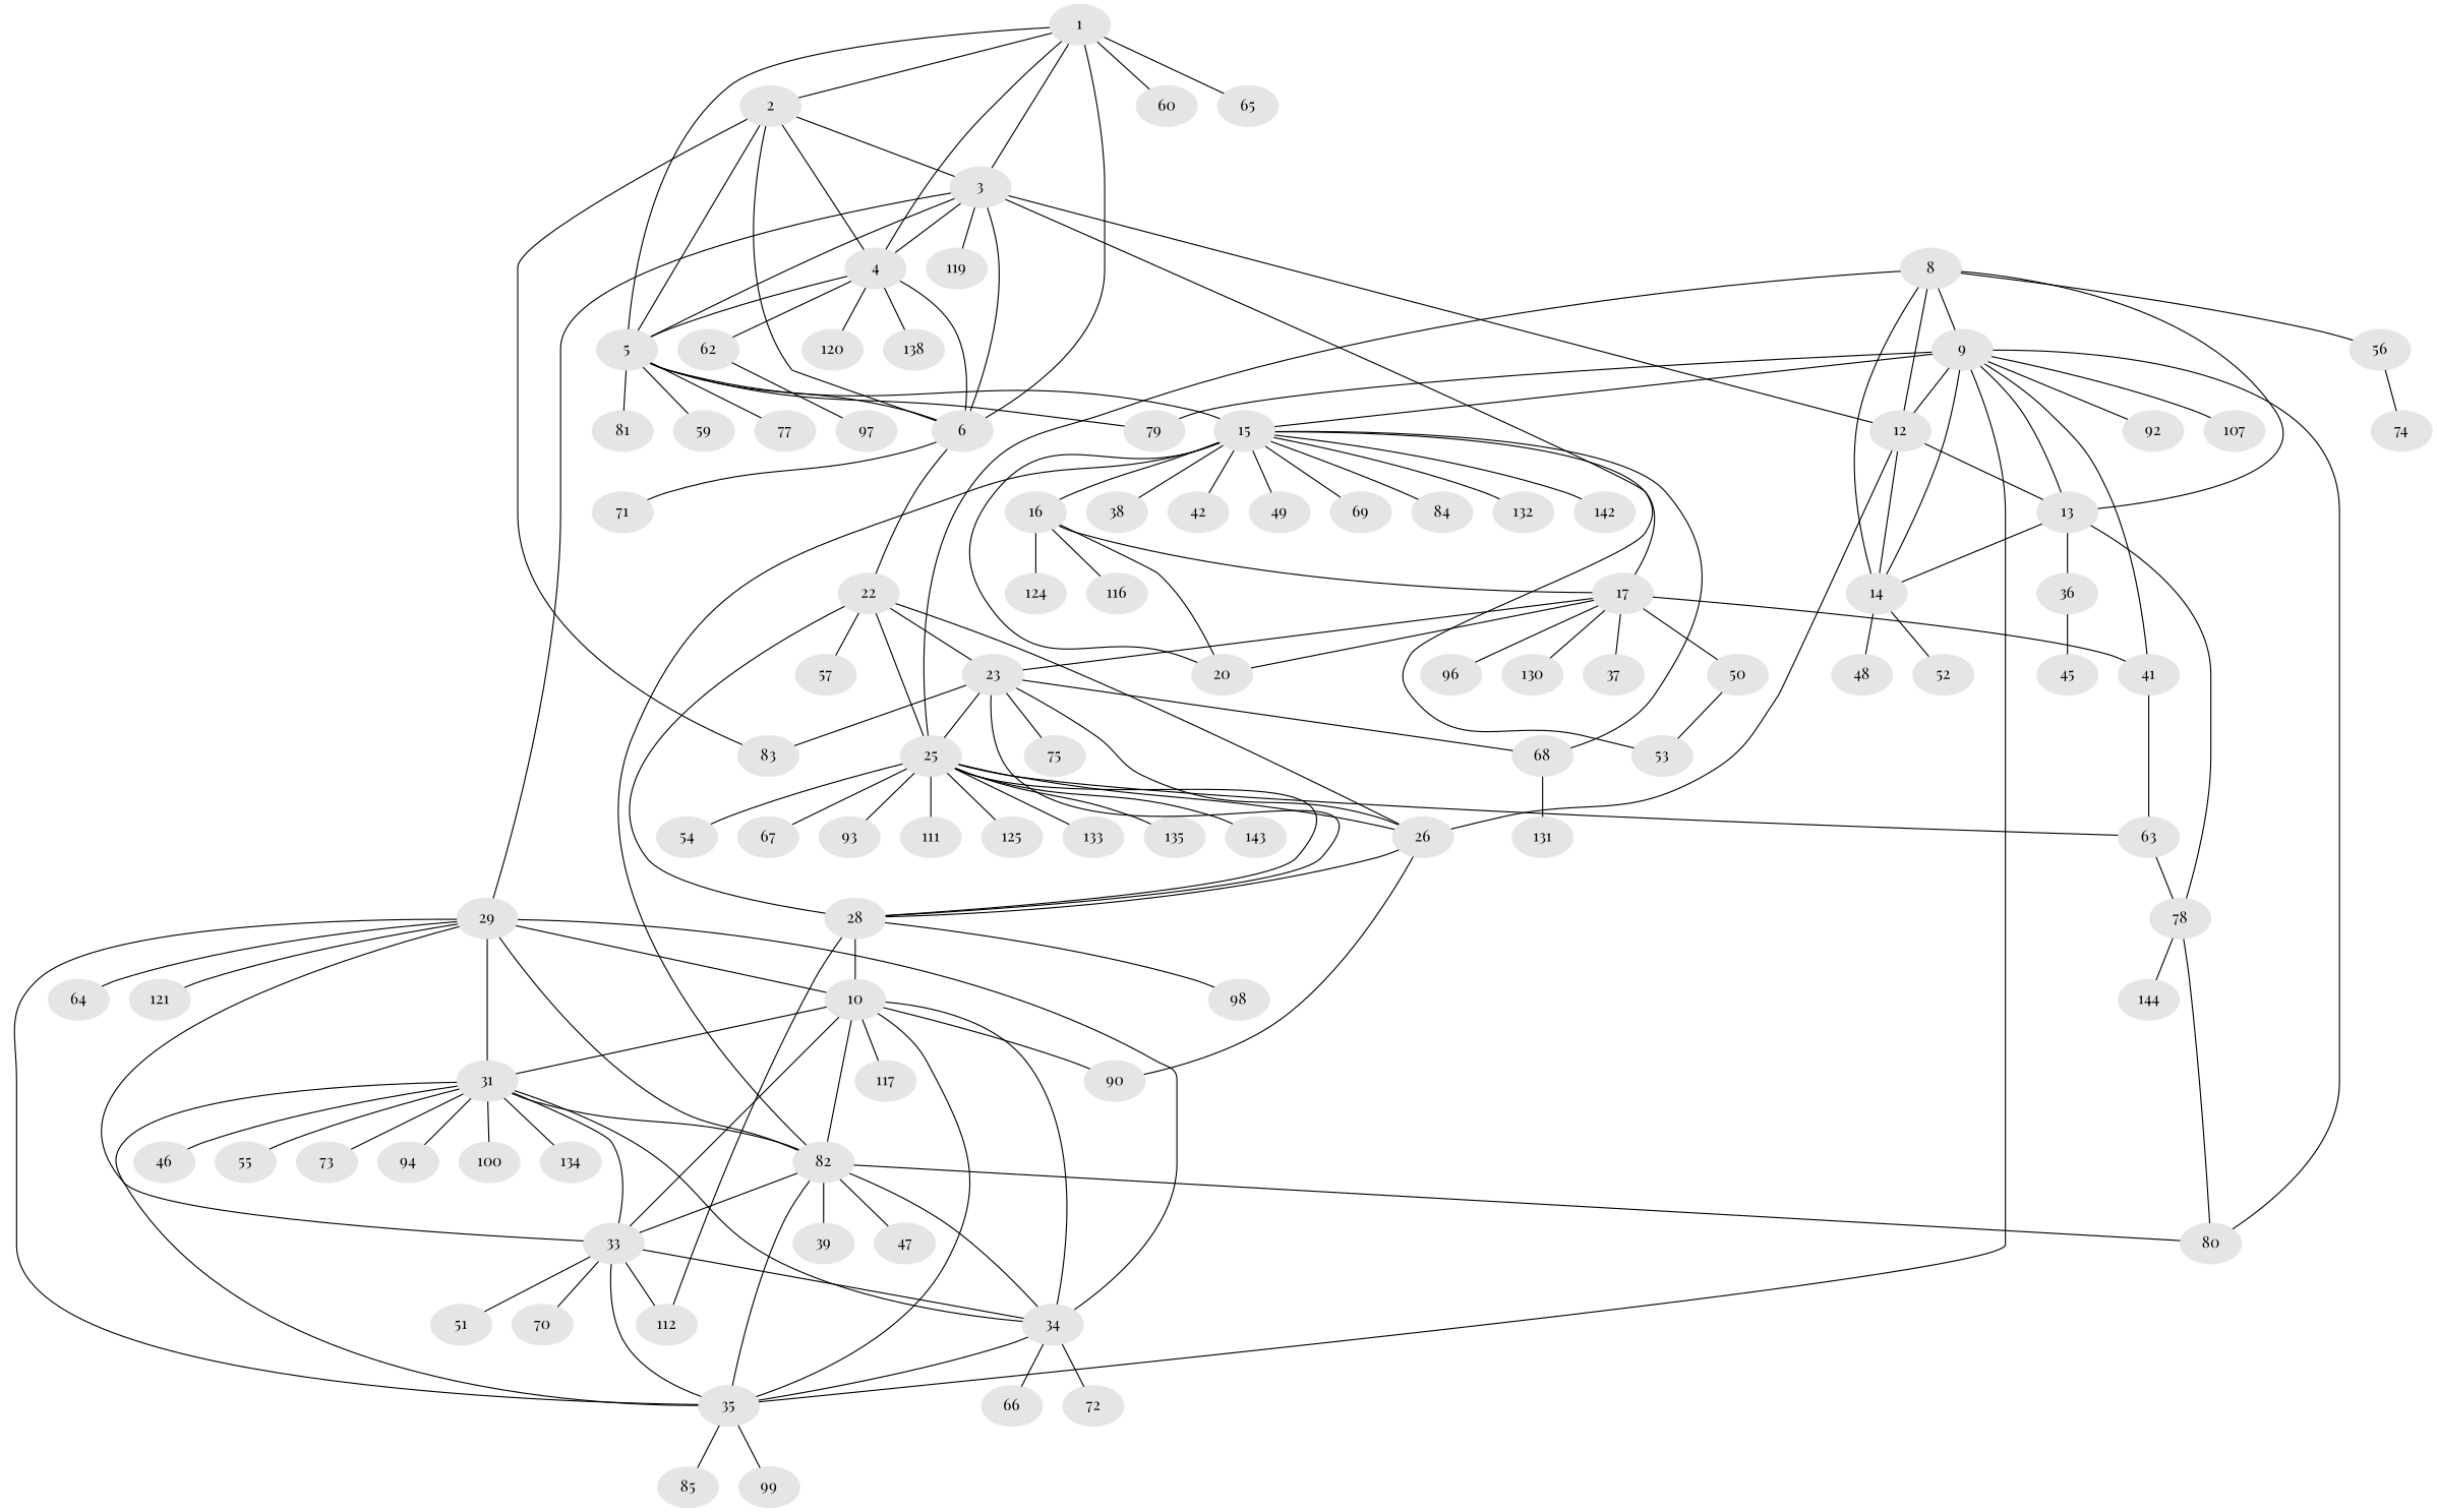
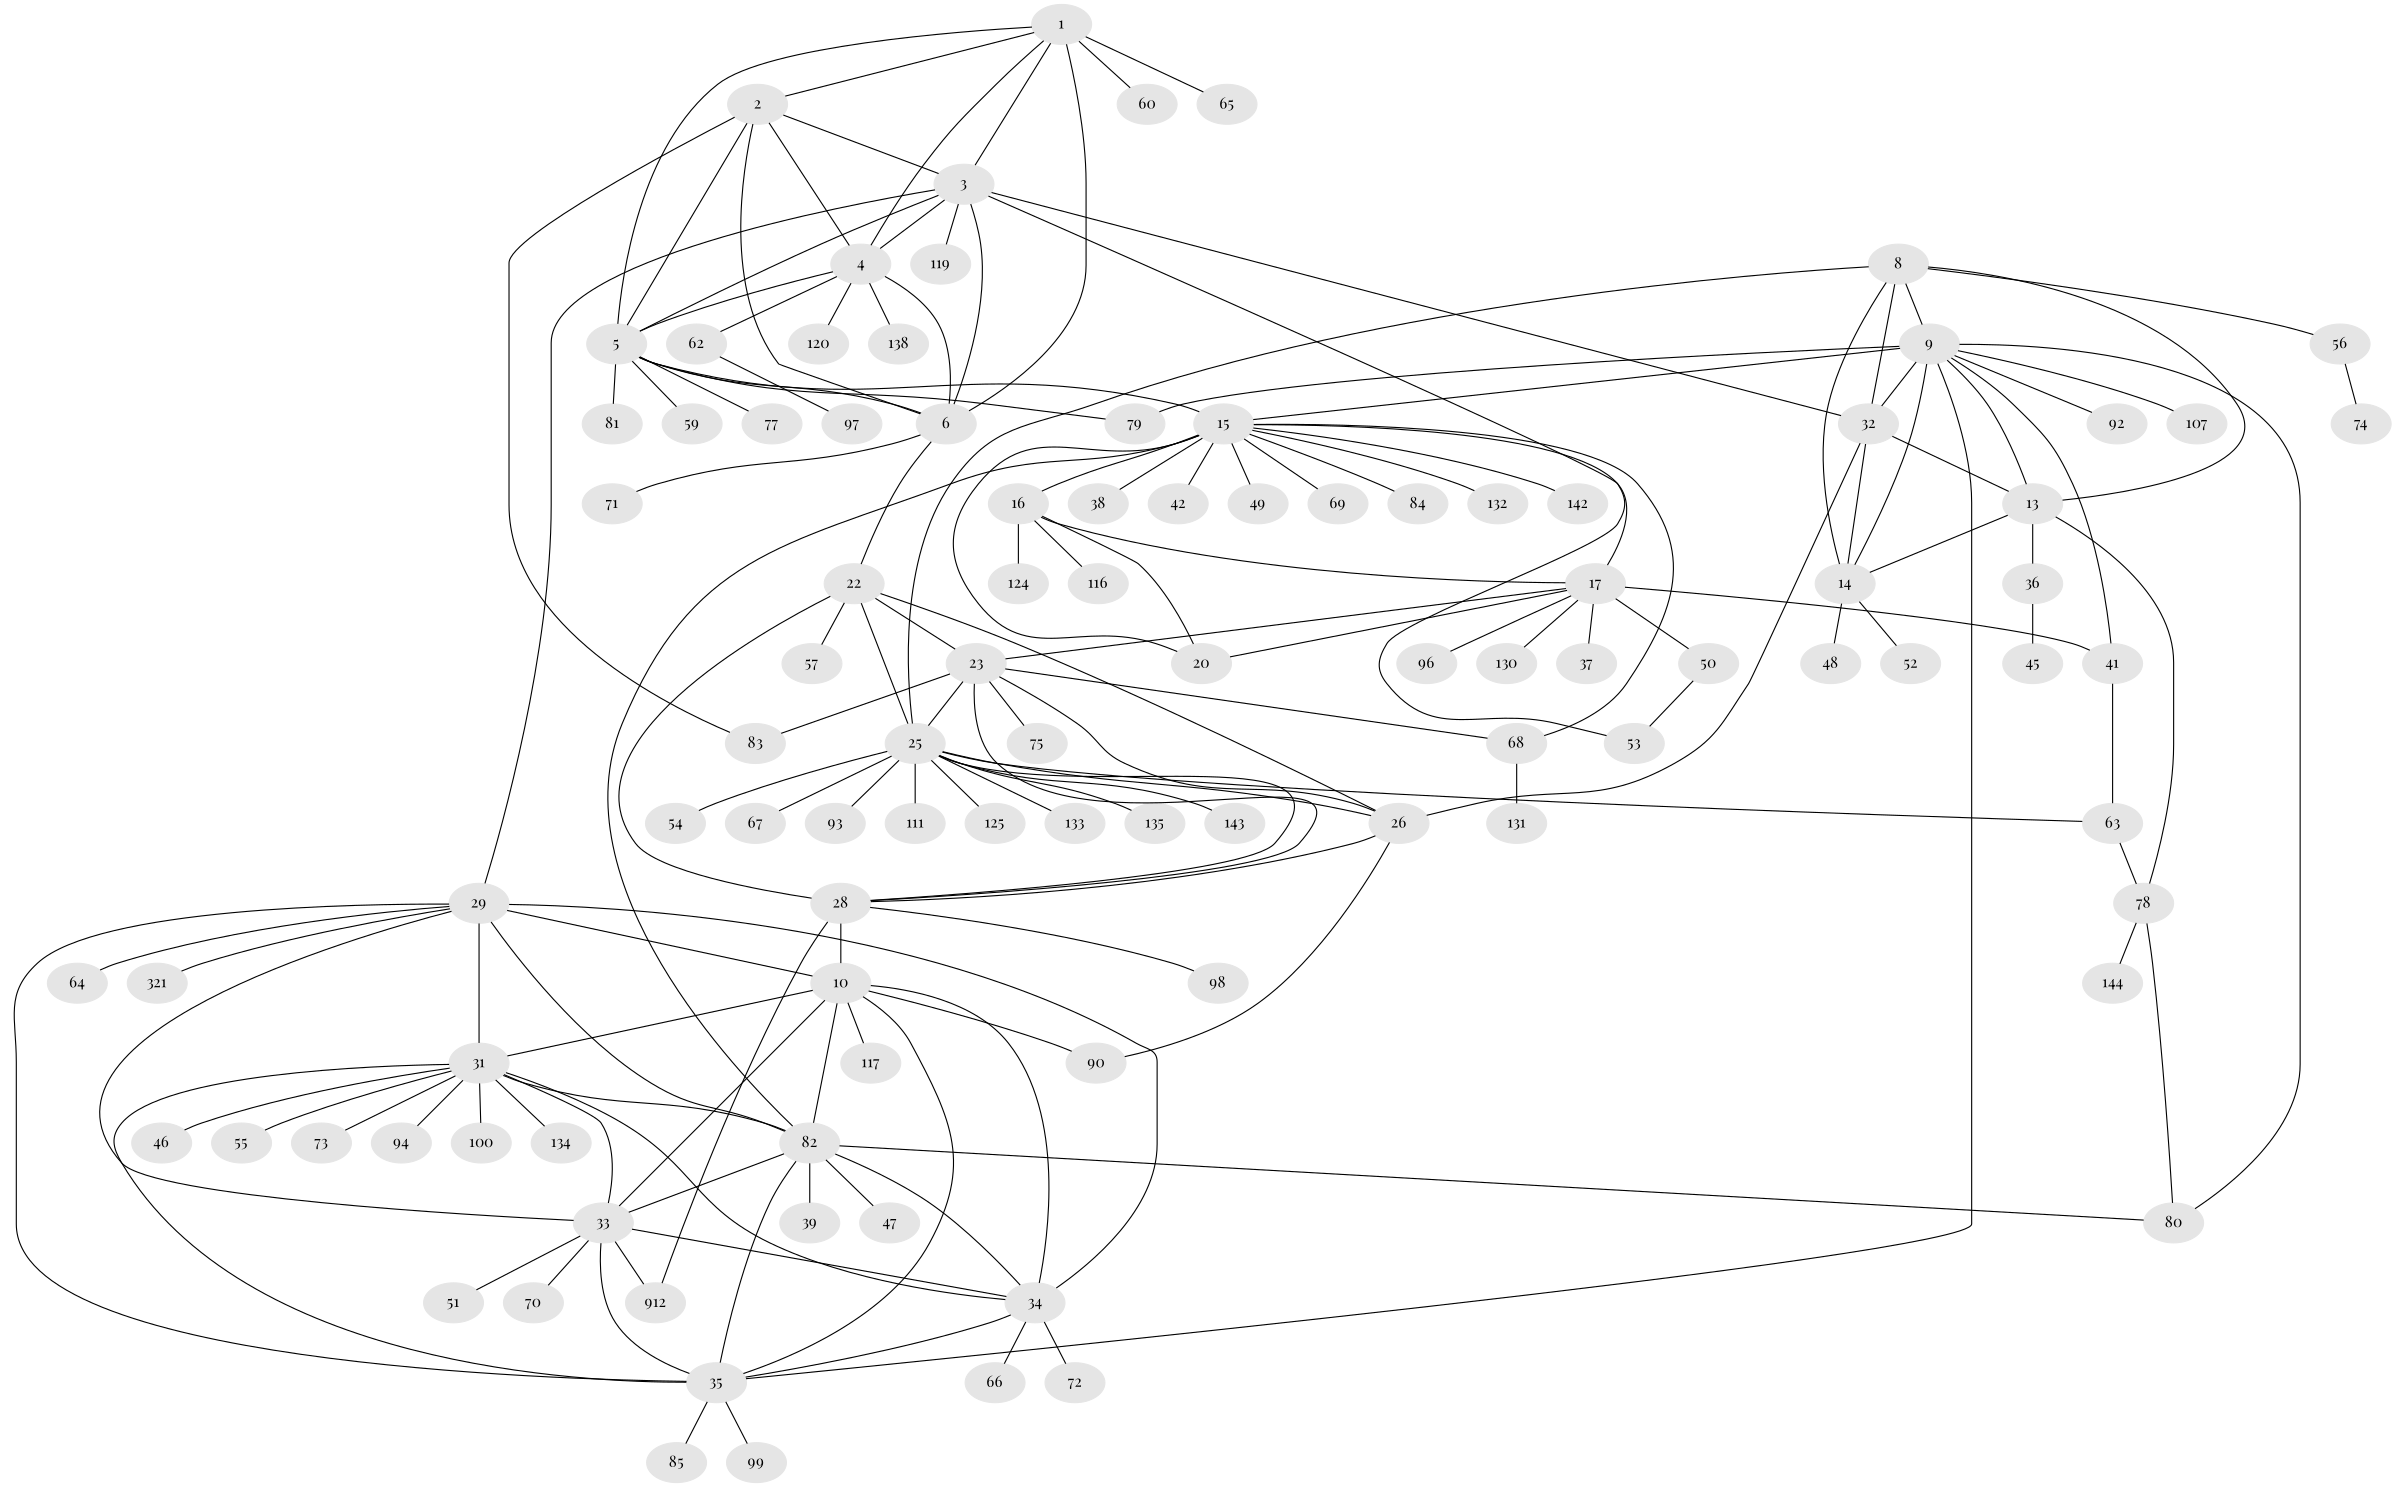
  graph {
    fontname="Playfair Display"
    node [color=gray90 fontname="Playfair Display" style=filled]
    edge [fontname="Playfair Display"]
    1
    2
    3
    4
    5
    6 [super="+7+109"]
    60
    65
    83 [super="+89"]
-   12 [super="+88+61+58"]
+   12 [super="+88+61+58" label=32]
    29
    53
    119
    62
    120 [super="+140"]
    138
    15 [super="+21+19+86+105+113+137+115+18+40"]
    59 [super="+122+104"]
    77
    79
    81
    22 [super="+110+24"]
    71
    13 [super="+129+101+139"]
    14
    26
    35
    n28 [label=82]
    n29 [label=10 super="+43"]
    31
    33
    34
    64
-   121
+   121 [label=321]
    97
    16
    17
    20
    38
    42
    49
    68
    69
    84
    132
    142
    25
    23
    28
    57
    8 [super="+11+10"]
    9 [super="+44+82"]
    56
    41
    80 [super="+127"]
    92
    107
    36
    78
    48
    52
    54
    63
    67 [super="+87"]
    93
    111
    125
    133
    135
    143
    74
    85
    99
    90
    45
    144
    116
    124
    37
    50 [super="+141+126"]
    96
    130
    39
    47
    131
    75
    98
-   112
+   112 [label=912]
    117
    46
    55
    73
    94
    100
    134
    51
    70 [super="+95"]
    66 [super="+76"]
    72
    1 -- 2
    1 -- 3
    1 -- 4
    1 -- 5
    1 -- 6 [weight=2]
    1 -- 60
    1 -- 65
    2 -- 3
    2 -- 4
    2 -- 5
    2 -- 6 [weight=2]
    2 -- 83
    3 -- 4
    3 -- 5
    3 -- 6 [weight=2]
    3 -- 12
    3 -- 29
    3 -- 53
    3 -- 119
    4 -- 5
    4 -- 6 [weight=2]
    4 -- 62
    4 -- 120
    4 -- 138
    5 -- 6 [weight=2]
    5 -- 15
    5 -- 59
    5 -- 77
    5 -- 79
    5 -- 81
    6 -- 22
    6 -- 71
    12 -- 13
    12 -- 14
    12 -- 26
    29 -- 35
    29 -- n28
    29 -- n29
    29 -- 31
    29 -- 33
    29 -- 34
    29 -- 64
    29 -- 121
    62 -- 97
    15 -- n28
    15 -- 16 [weight=4]
    15 -- 17 [weight=4]
    15 -- 20 [weight=4]
    15 -- 38
    15 -- 42
    15 -- 49
    15 -- 68
    15 -- 69
    15 -- 84
    15 -- 132
    15 -- 142
    22 -- 26 [weight=3]
    22 -- 25 [weight=3]
    22 -- 23 [weight=3]
    22 -- 28 [weight=3]
    22 -- 57
    13 -- 14
    13 -- 36
    13 -- 78
    14 -- 48
    14 -- 52
    26 -- 28
    26 -- 90
    35 -- 85
    35 -- 99
    n28 -- 35
    n28 -- 33
    n28 -- 34
    n28 -- 80
    n28 -- 39
    n28 -- 47
    n29 -- 35
    n29 -- n28
    n29 -- 31
    n29 -- 33
    n29 -- 34
    n29 -- 90
    n29 -- 117
    31 -- 35
    31 -- n28
    31 -- 33
    31 -- 34
    31 -- 46
    31 -- 55
    31 -- 73
    31 -- 94
    31 -- 100
    31 -- 134
    33 -- 35
    33 -- 34
    33 -- 112
    33 -- 51
    33 -- 70
    34 -- 35
    34 -- 66
    34 -- 72
    16 -- 17
    16 -- 20
    16 -- 116
    16 -- 124
    17 -- 20
    17 -- 23
    17 -- 41
    17 -- 37
    17 -- 50
    17 -- 96
    17 -- 130
    68 -- 131
    25 -- 26
    25 -- 28
    25 -- 54
    25 -- 63
    25 -- 67
    25 -- 93
    25 -- 111
    25 -- 125
    25 -- 133
    25 -- 135
    25 -- 143
    23 -- 83
    23 -- 26
    23 -- 68
    23 -- 25
    23 -- 28
    23 -- 75
    28 -- n29
    28 -- 98
    28 -- 112
    8 -- 12 [weight=3]
    8 -- 13 [weight=3]
    8 -- 14 [weight=3]
    8 -- 25
    8 -- 9 [weight=3]
    8 -- 56
    9 -- 12
    9 -- 15 [weight=2]
    9 -- 79
    9 -- 13
    9 -- 14
    9 -- 35
    9 -- 41
    9 -- 80
    9 -- 92
    9 -- 107
    56 -- 74
    41 -- 63
    36 -- 45
    78 -- 80
    78 -- 144
    63 -- 78
    50 -- 53
  }
